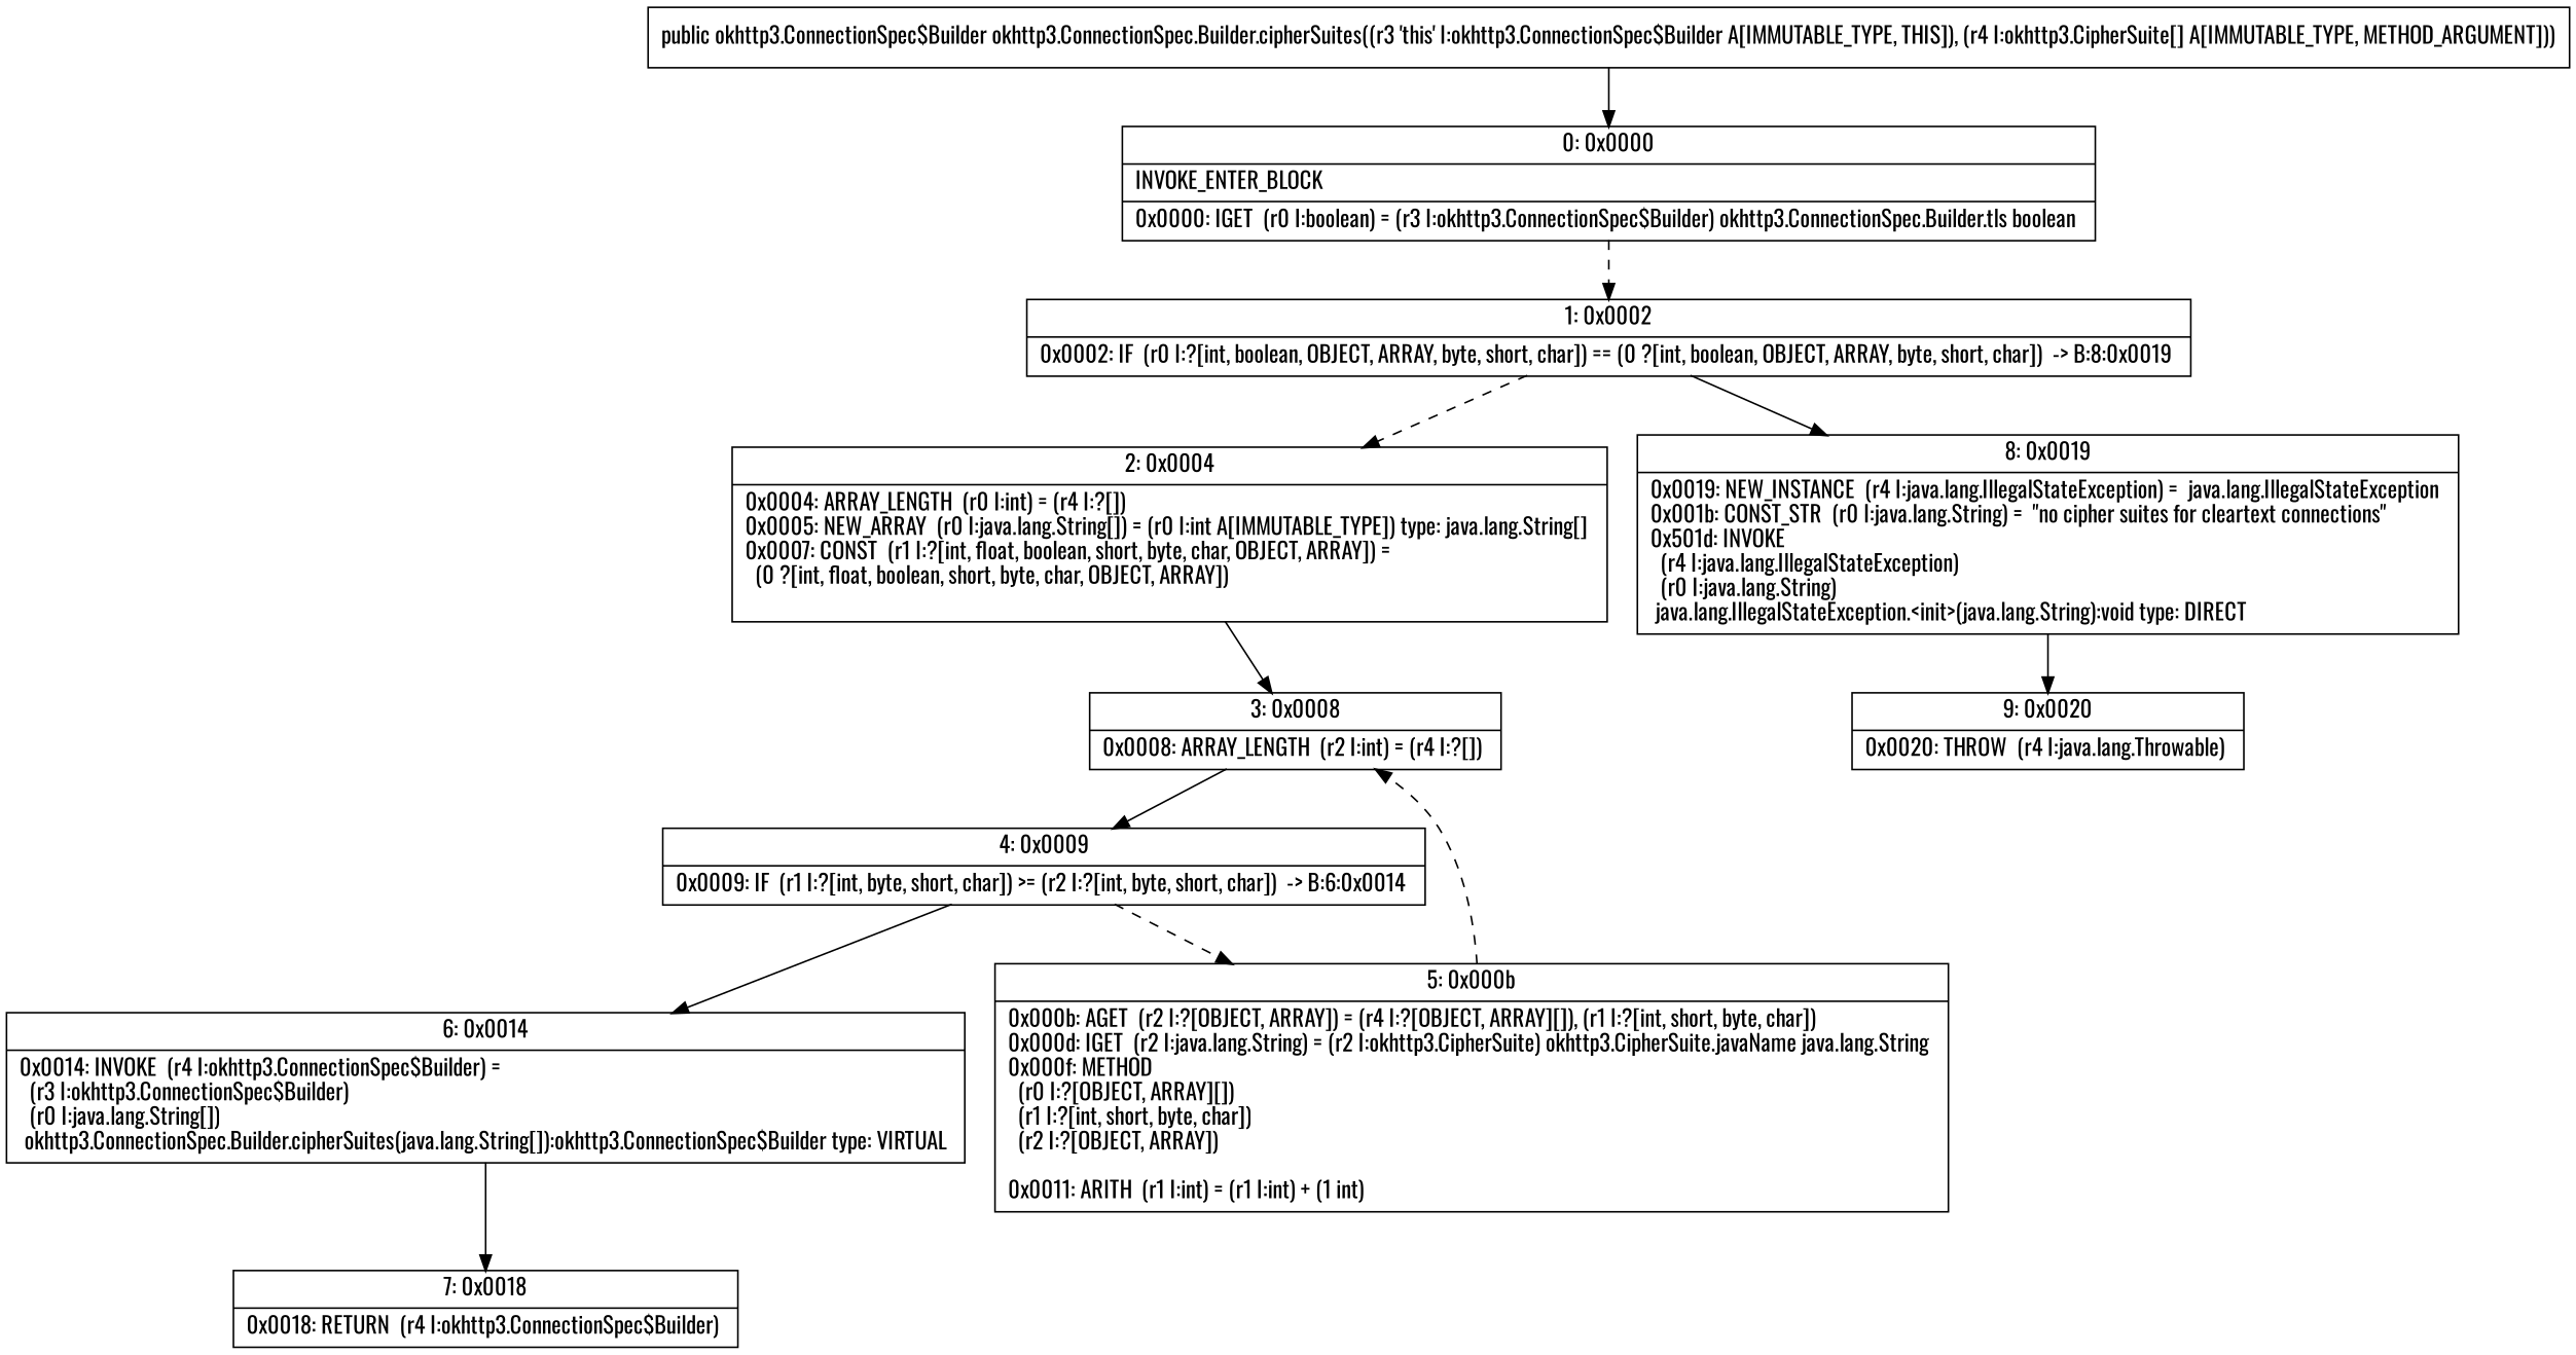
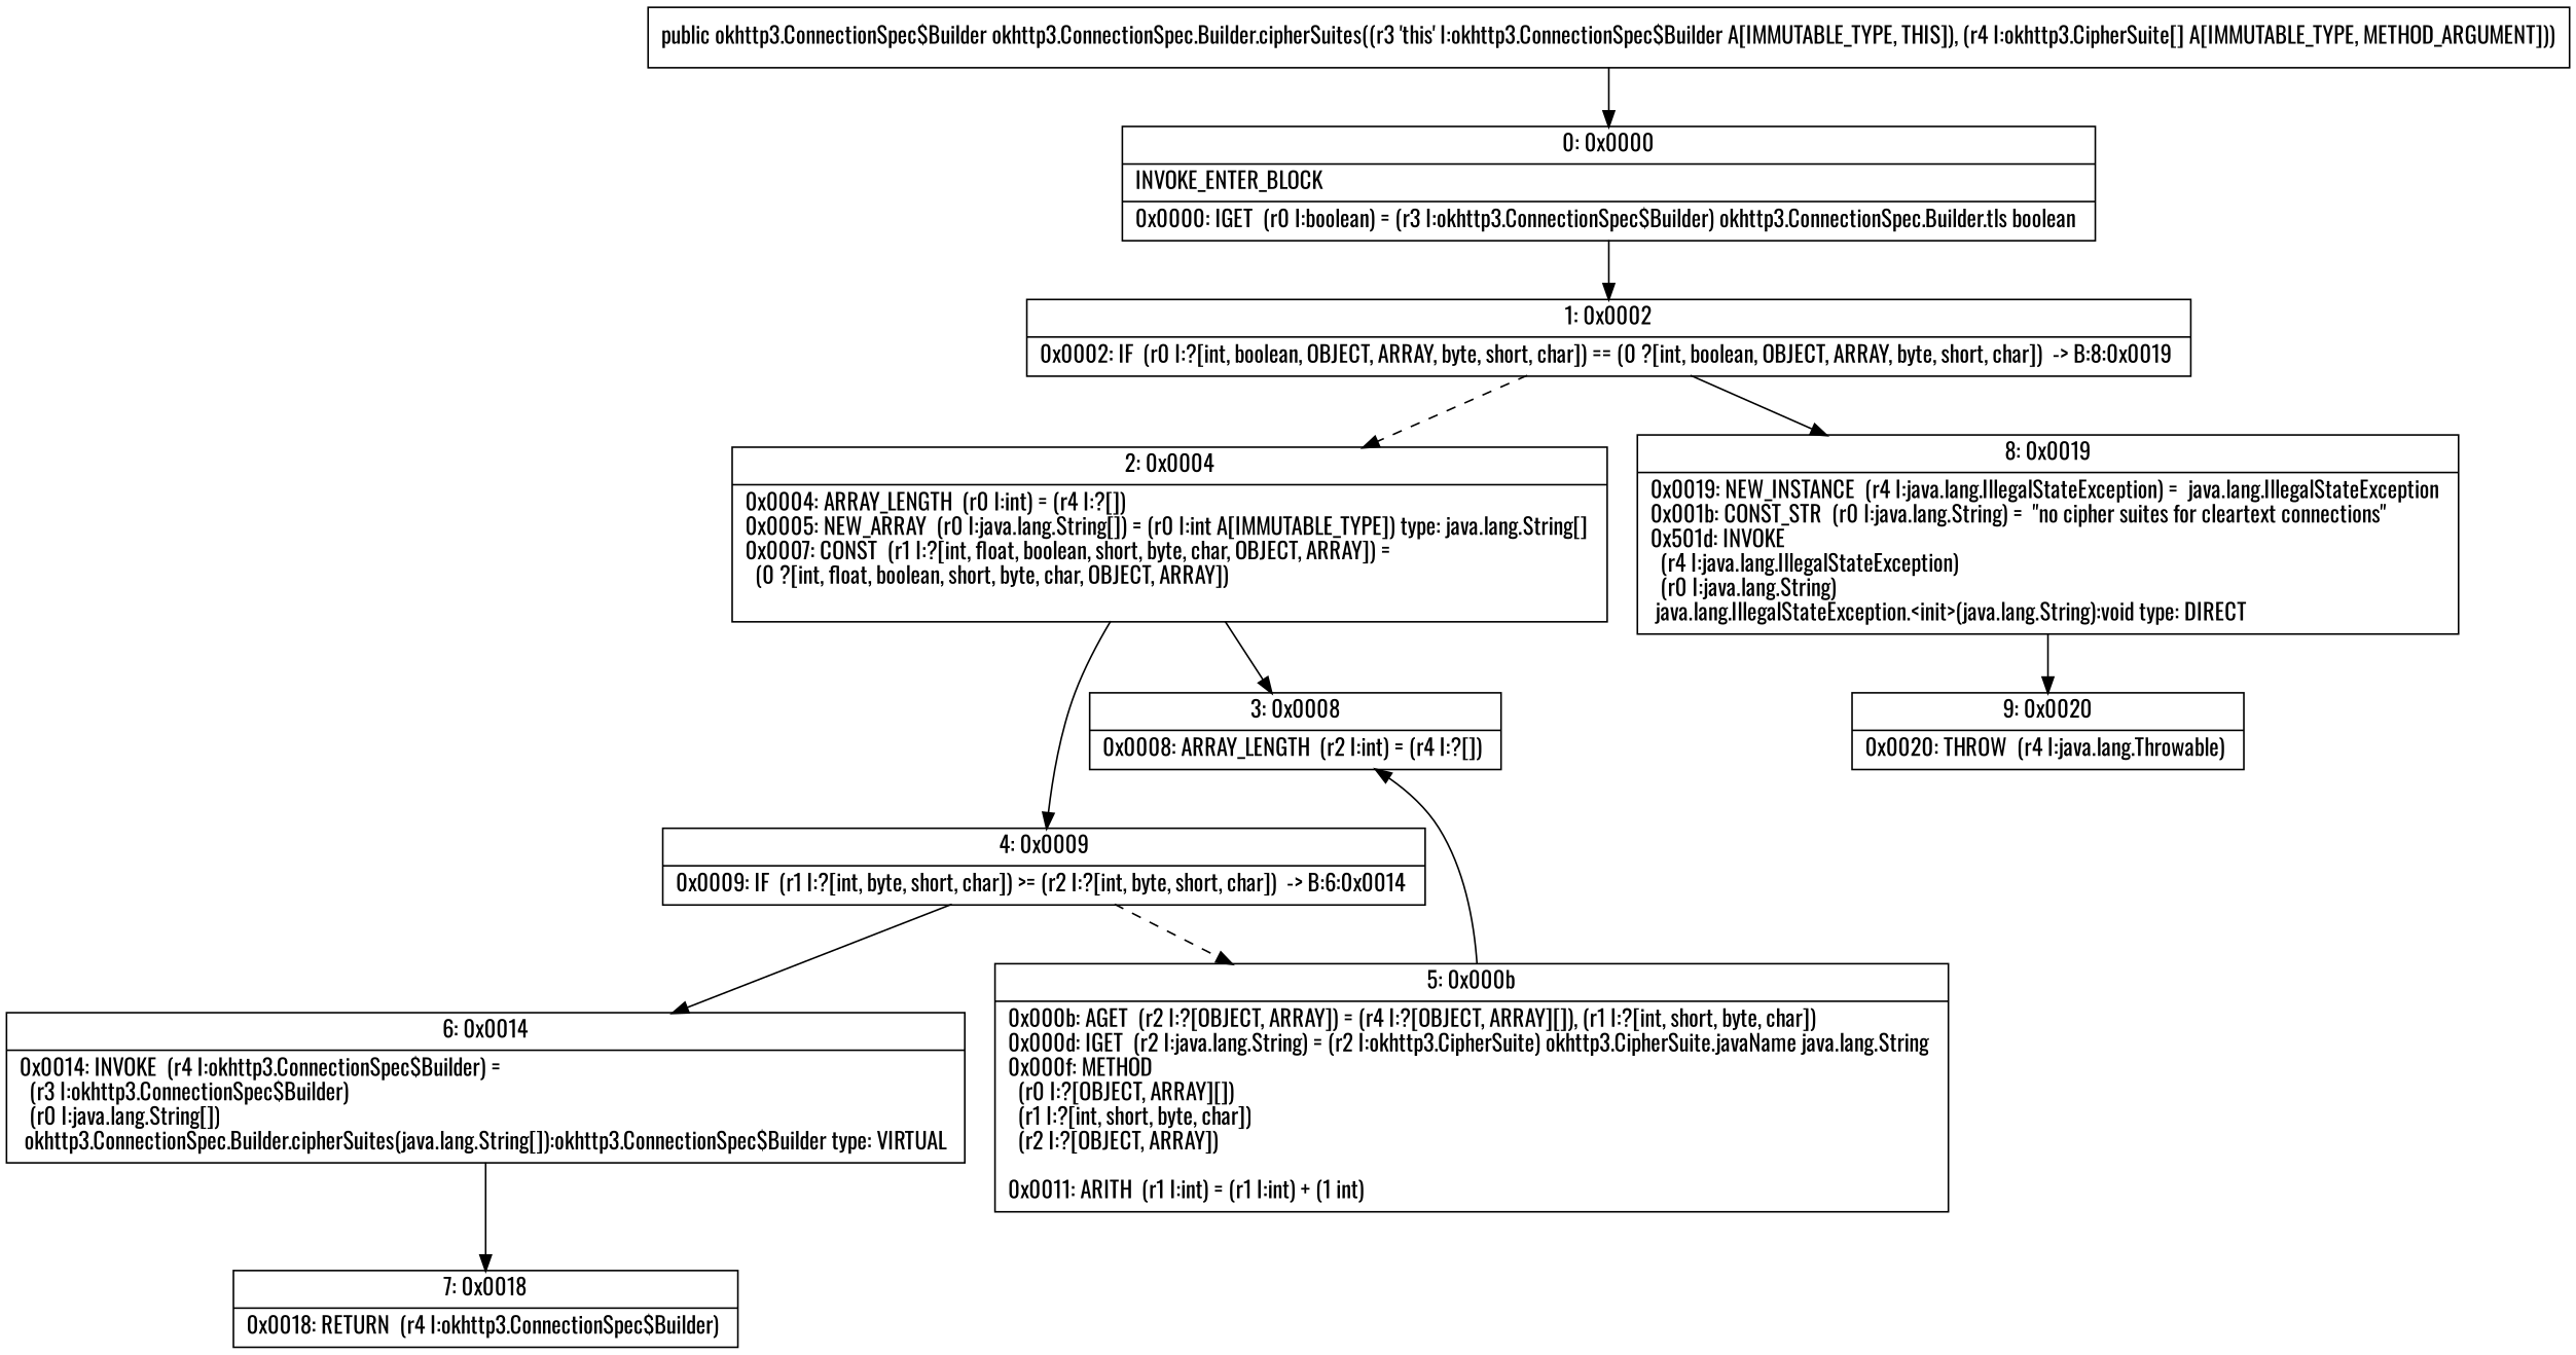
  digraph {
    fontname=Oswald
    node [fontname=Oswald shape=record]
    edge [fontname=Oswald]
    n1 [label="{0\:\ 0x0000|INVOKE_ENTER_BLOCK\l|0x0000: IGET  (r0 I:boolean) = (r3 I:okhttp3.ConnectionSpec$Builder) okhttp3.ConnectionSpec.Builder.tls boolean \l}"]
    n2 [label="{1\:\ 0x0002|0x0002: IF  (r0 I:?[int, boolean, OBJECT, ARRAY, byte, short, char]) == (0 ?[int, boolean, OBJECT, ARRAY, byte, short, char])  \-\> B:8:0x0019 \l}"]
    n3 [label="{2\:\ 0x0004|0x0004: ARRAY_LENGTH  (r0 I:int) = (r4 I:?[]) \l0x0005: NEW_ARRAY  (r0 I:java.lang.String[]) = (r0 I:int A[IMMUTABLE_TYPE]) type: java.lang.String[] \l0x0007: CONST  (r1 I:?[int, float, boolean, short, byte, char, OBJECT, ARRAY]) = \l  (0 ?[int, float, boolean, short, byte, char, OBJECT, ARRAY])\l \l}"]
    n4 [label="{8\:\ 0x0019|0x0019: NEW_INSTANCE  (r4 I:java.lang.IllegalStateException) =  java.lang.IllegalStateException \l0x001b: CONST_STR  (r0 I:java.lang.String) =  \"no cipher suites for cleartext connections\" \l0x501d: INVOKE  \l  (r4 I:java.lang.IllegalStateException)\l  (r0 I:java.lang.String)\l java.lang.IllegalStateException.\<init\>(java.lang.String):void type: DIRECT \l}"]
    n5 [label="{3\:\ 0x0008|0x0008: ARRAY_LENGTH  (r2 I:int) = (r4 I:?[]) \l}"]
    n6 [label="{9\:\ 0x0020|0x0020: THROW  (r4 I:java.lang.Throwable) \l}"]
    n7 [label="{4\:\ 0x0009|0x0009: IF  (r1 I:?[int, byte, short, char]) \>= (r2 I:?[int, byte, short, char])  \-\> B:6:0x0014 \l}"]
    n8 [label="{5\:\ 0x000b|0x000b: AGET  (r2 I:?[OBJECT, ARRAY]) = (r4 I:?[OBJECT, ARRAY][]), (r1 I:?[int, short, byte, char]) \l0x000d: IGET  (r2 I:java.lang.String) = (r2 I:okhttp3.CipherSuite) okhttp3.CipherSuite.javaName java.lang.String \l0x000f: METHOD  \l  (r0 I:?[OBJECT, ARRAY][])\l  (r1 I:?[int, short, byte, char])\l  (r2 I:?[OBJECT, ARRAY])\l \l0x0011: ARITH  (r1 I:int) = (r1 I:int) + (1 int) \l}"]
    n9 [label="{6\:\ 0x0014|0x0014: INVOKE  (r4 I:okhttp3.ConnectionSpec$Builder) = \l  (r3 I:okhttp3.ConnectionSpec$Builder)\l  (r0 I:java.lang.String[])\l okhttp3.ConnectionSpec.Builder.cipherSuites(java.lang.String[]):okhttp3.ConnectionSpec$Builder type: VIRTUAL \l}"]
    n10 [label="{7\:\ 0x0018|0x0018: RETURN  (r4 I:okhttp3.ConnectionSpec$Builder) \l}"]
    n11 [label="{public okhttp3.ConnectionSpec$Builder okhttp3.ConnectionSpec.Builder.cipherSuites((r3 'this' I:okhttp3.ConnectionSpec$Builder A[IMMUTABLE_TYPE, THIS]), (r4 I:okhttp3.CipherSuite[] A[IMMUTABLE_TYPE, METHOD_ARGUMENT])) }"]
-   n1 -> n2 [style=dashed]
+   n1 -> n2
    n2 -> n3 [style=dashed]
    n2 -> n4
    n3 -> n5
    n4 -> n6
-   n5 -> n7
+   n3 -> n7
    n7 -> n8 [style=dashed]
    n7 -> n9
-   n8 -> n5 [style=dashed]
+   n8 -> n5
    n9 -> n10
    n11 -> n1
  }
